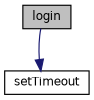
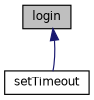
  digraph {
    rankdir=TB
    node [color=black fontname=Helvetica fontsize=10 shape=record style=filled]
    n1 [fillcolor=grey75 fontcolor=black height=0.2 label=login width=0.4]
    n2 [fillcolor=white height=0.2 label=setTimeout width=0.4]
-   n1 -> n2 [color=midnightblue fontname=Helvetica fontsize=10 labelfontname=Helvetica labelfontsize=10 style=solid]
+   n2 -> n1 [color=midnightblue fontname=Helvetica fontsize=10 labelfontname=Helvetica labelfontsize=10 style=solid]
  }
